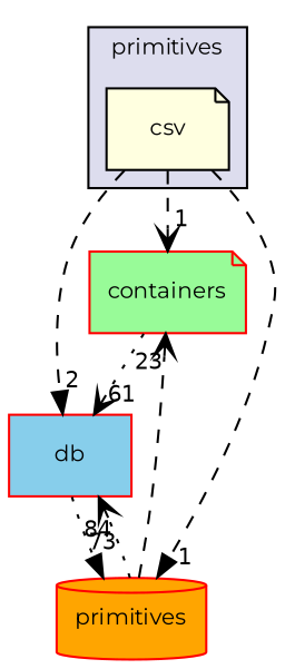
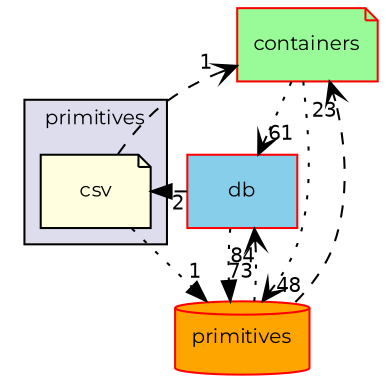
  digraph {
    compound=true
    fontname=Montserrat
    node [fontname=Montserrat fontsize=10 shape=note style=filled color=red]
    edge [arrowhead=vee fontname=Montserrat headlabel=1 labeldistance=1.5 labelfontname=Helvetica labelfontsize=10 style=dotted]
    n1 [fillcolor=lightyellow label=csv pencolor=black color=""]
    n2 [fillcolor=palegreen label=containers]
    n3 [fillcolor=skyblue label=db shape=box]
    n4 [fillcolor=orange label=primitives shape=cylinder]
    subgraph cluster_1 {
      bgcolor="#ddddee"
      fontsize=10
      label=primitives
      pencolor=black
      n1
    }
    n1 -> n2 [style=dashed]
-   n1 -> n3 [arrowhead=normal headlabel=2 style=dashed]
-   n1 -> n4 [arrowhead=normal style=dashed]
+   n3 -> n1 [arrowhead=normal headlabel=2 style=dashed]
+   n1 -> n4 [arrowhead=normal]
    n2 -> n3 [headlabel=61]
+   n2 -> n4 [headlabel=48]
    n3 -> n4 [arrowhead=normal headlabel=73]
    n4 -> n2 [headlabel=23 style=dashed]
    n4 -> n3 [headlabel=84]
  }
